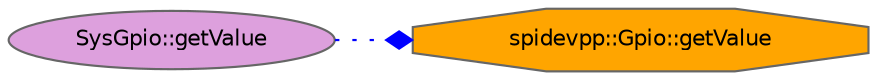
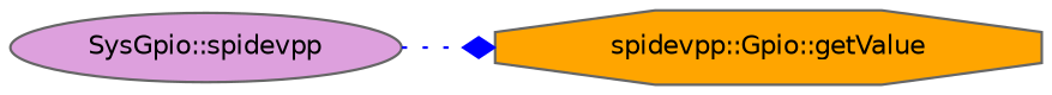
  digraph {
    rankdir=LR
    node [fontname=Helvetica fontsize=10 style=filled]
-   n1 [color=gray40 fillcolor=plum fontcolor=black height=0.2 label="SysGpio::getValue" shape=ellipse width=0.4]
+   n1 [color=gray40 fillcolor=plum fontcolor=black height=0.2 label="SysGpio::spidevpp" shape=ellipse width=0.4]
    n2 [color=grey40 fillcolor=orange height=0.2 label="spidevpp::Gpio::getValue" shape=octagon width=0.4]
    n1 -> n2 [color=blue fontname=Helvetica fontsize=10 labelfontname=Helvetica labelfontsize=10 style=dotted arrowhead=diamond]
  }
